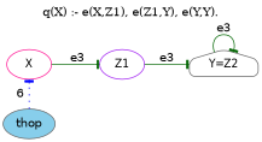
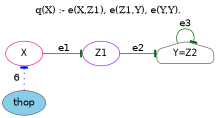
  digraph {
    label="q(X) :- e(X,Z1), e(Z1,Y), e(Y,Y)."
    labelloc=t
    rankdir=LR
    node [color=gray40 fontname="Helvetica-Narrow" shape=ellipse style=rounded]
    edge [arrowhead=tee color=darkgreen fontname=helvetica]
    Z1 [color=purple height=0.5 width=0.75]
    n2 [height=0.5 label="Y=Z2" shape=house width=0.75]
    X [color=deeppink height=0.5 width=0.75]
    thop [fillcolor=skyblue fontname=helvetica height=0.5 style="filled,rounded" width=0.79437]
-   Z1 -> n2 [label=e3]
+   Z1 -> n2 [label=e2]
    n2 -> n2 [label=e3]
-   X -> Z1 [label=e3]
+   X -> Z1 [label=e1]
    thop -> X [color=blue constraint=false label=6 style=dotted fontname=""]
  }
